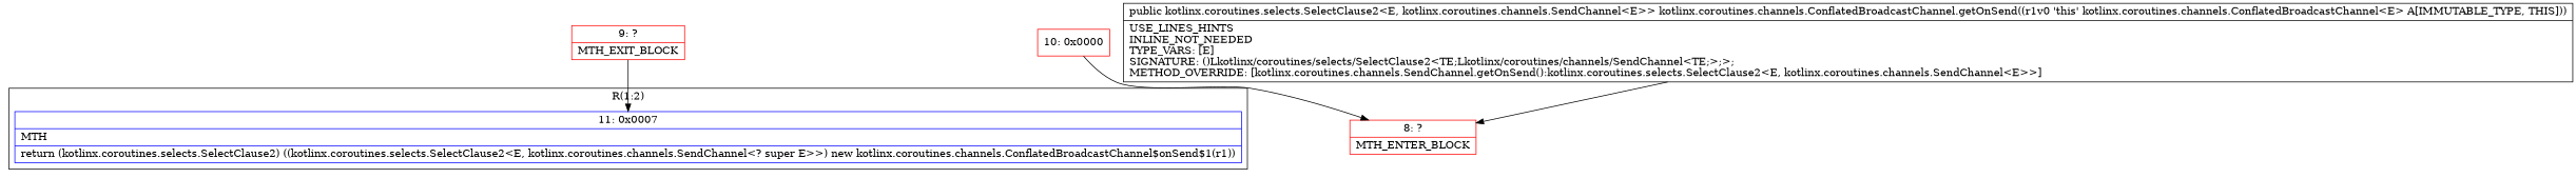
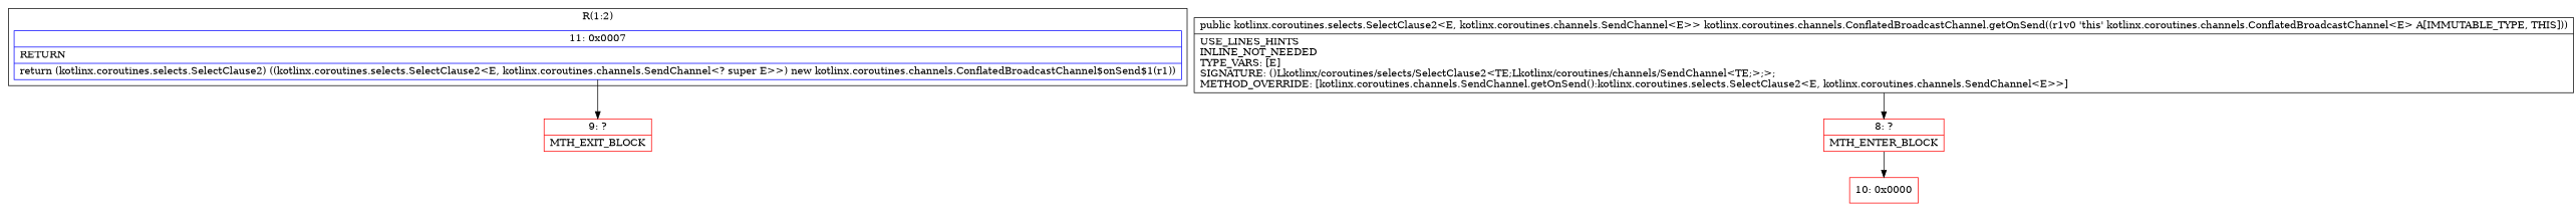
  digraph {
    node [color=red shape=record]
-   n1 [color=blue label="{11\:\ 0x0007|MTH\l|return (kotlinx.coroutines.selects.SelectClause2) ((kotlinx.coroutines.selects.SelectClause2\<E, kotlinx.coroutines.channels.SendChannel\<? super E\>\>) new kotlinx.coroutines.channels.ConflatedBroadcastChannel$onSend$1(r1))\l}"]
+   n1 [color=blue label="{11\:\ 0x0007|RETURN\l|return (kotlinx.coroutines.selects.SelectClause2) ((kotlinx.coroutines.selects.SelectClause2\<E, kotlinx.coroutines.channels.SendChannel\<? super E\>\>) new kotlinx.coroutines.channels.ConflatedBroadcastChannel$onSend$1(r1))\l}"]
    n2 [label="{9\:\ ?|MTH_EXIT_BLOCK\l}"]
    n3 [label="{8\:\ ?|MTH_ENTER_BLOCK\l}"]
    n4 [label="{10\:\ 0x0000}"]
    n5 [label="{public kotlinx.coroutines.selects.SelectClause2\<E, kotlinx.coroutines.channels.SendChannel\<E\>\> kotlinx.coroutines.channels.ConflatedBroadcastChannel.getOnSend((r1v0 'this' kotlinx.coroutines.channels.ConflatedBroadcastChannel\<E\> A[IMMUTABLE_TYPE, THIS]))  | USE_LINES_HINTS\lINLINE_NOT_NEEDED\lTYPE_VARS: [E]\lSIGNATURE: ()Lkotlinx\/coroutines\/selects\/SelectClause2\<TE;Lkotlinx\/coroutines\/channels\/SendChannel\<TE;\>;\>;\lMETHOD_OVERRIDE: [kotlinx.coroutines.channels.SendChannel.getOnSend():kotlinx.coroutines.selects.SelectClause2\<E, kotlinx.coroutines.channels.SendChannel\<E\>\>]\l}" color=""]
    subgraph cluster_1 {
      label="R(1:2)"
      n1
    }
-   n2 -> n1
-   n4 -> n3
+   n1 -> n2
+   n3 -> n4
    n5 -> n3
  }
